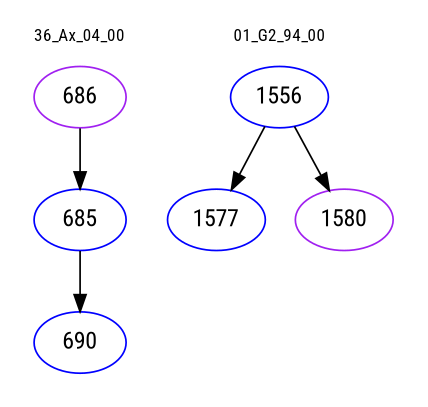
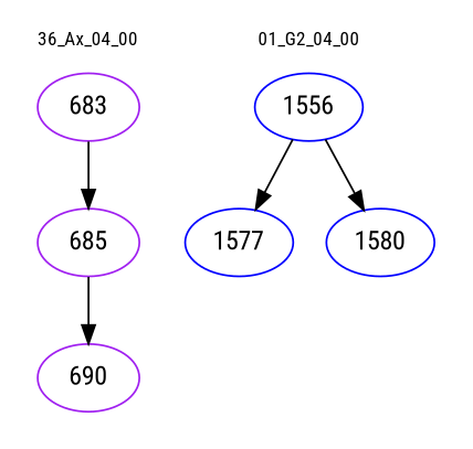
  digraph {
    fontname="Roboto Condensed"
    node [color=blue fontname="Roboto Condensed"]
    edge [color=black fontname="Roboto Condensed"]
-   n1 [color=purple label=686]
-   n2 [label=685]
-   n3 [label=690]
+   n1 [color=purple label=683]
+   n2 [color=purple label=685]
+   n3 [color=purple label=690]
    n4 [label=1577]
    n5 [label=1556]
-   n6 [color=purple label=1580]
+   n6 [label=1580]
    subgraph cluster_1 {
      color=white
      fontsize=10
      label="36_Ax_04_00"
      n1
      n2
      n3
    }
    subgraph cluster_2 {
      color=white
      fontsize=10
-     label="01_G2_94_00"
+     label="01_G2_04_00"
      n4
      n5
      n6
    }
    n1 -> n2
    n2 -> n3
    n5 -> n4
    n5 -> n6
  }
